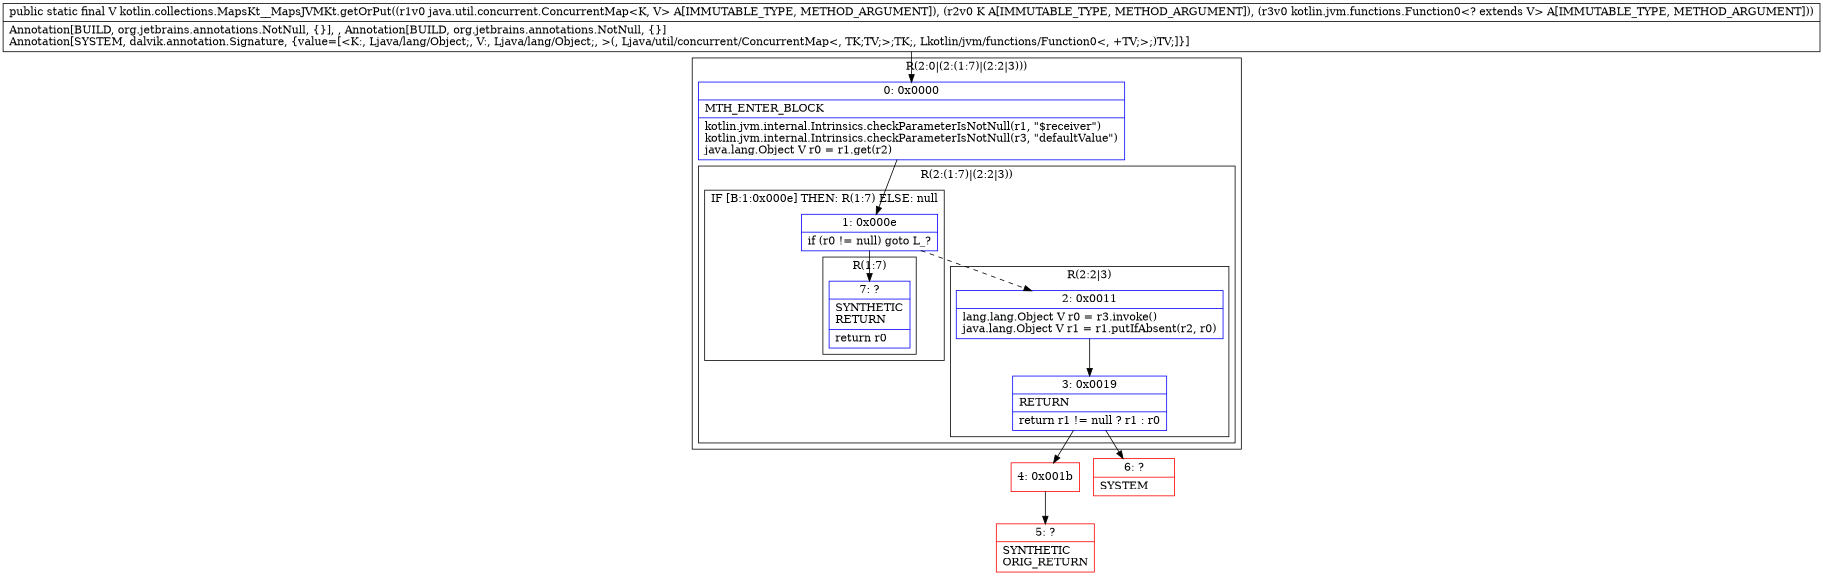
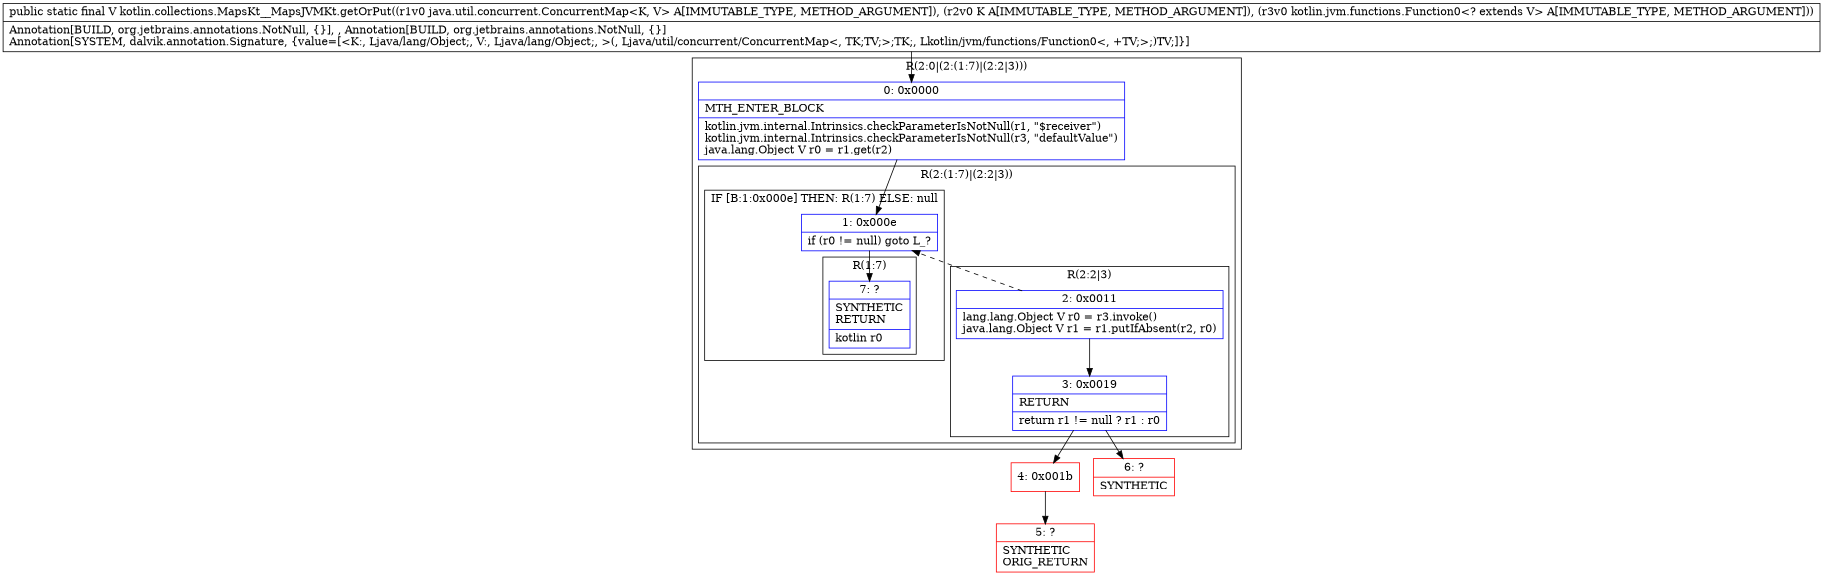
  digraph {
    node [color=blue shape=record]
-   n1 [label="{7\:\ ?|SYNTHETIC\lRETURN\l|return r0\l}"]
+   n1 [label="{7\:\ ?|SYNTHETIC\lRETURN\l|kotlin r0\l}"]
    n2 [label="{1\:\ 0x000e|if (r0 != null) goto L_?\l}"]
    n3 [label="{2\:\ 0x0011|lang.lang.Object V r0 = r3.invoke()\ljava.lang.Object V r1 = r1.putIfAbsent(r2, r0)\l}"]
    n4 [label="{3\:\ 0x0019|RETURN\l|return r1 != null ? r1 : r0\l}"]
    n5 [label="{0\:\ 0x0000|MTH_ENTER_BLOCK\l|kotlin.jvm.internal.Intrinsics.checkParameterIsNotNull(r1, \"$receiver\")\lkotlin.jvm.internal.Intrinsics.checkParameterIsNotNull(r3, \"defaultValue\")\ljava.lang.Object V r0 = r1.get(r2)\l}"]
    n6 [color=red label="{4\:\ 0x001b}"]
-   n7 [color=red label="{6\:\ ?|SYSTEM\l}"]
+   n7 [color=red label="{6\:\ ?|SYNTHETIC\l}"]
    n8 [color=red label="{5\:\ ?|SYNTHETIC\lORIG_RETURN\l}"]
    n9 [label="{public static final V kotlin.collections.MapsKt__MapsJVMKt.getOrPut((r1v0 java.util.concurrent.ConcurrentMap\<K, V\> A[IMMUTABLE_TYPE, METHOD_ARGUMENT]), (r2v0 K A[IMMUTABLE_TYPE, METHOD_ARGUMENT]), (r3v0 kotlin.jvm.functions.Function0\<? extends V\> A[IMMUTABLE_TYPE, METHOD_ARGUMENT]))  | Annotation[BUILD, org.jetbrains.annotations.NotNull, \{\}], , Annotation[BUILD, org.jetbrains.annotations.NotNull, \{\}]\lAnnotation[SYSTEM, dalvik.annotation.Signature, \{value=[\<K:, Ljava\/lang\/Object;, V:, Ljava\/lang\/Object;, \>(, Ljava\/util\/concurrent\/ConcurrentMap\<, TK;TV;\>;TK;, Lkotlin\/jvm\/functions\/Function0\<, +TV;\>;)TV;]\}]\l}" color=""]
    subgraph cluster_1 {
      label="R(2:0|(2:(1:7)|(2:2|3)))"
      n5
      subgraph cluster_2 {
        label="R(2:(1:7)|(2:2|3))"
        subgraph cluster_3 {
          label="IF [B:1:0x000e] THEN: R(1:7) ELSE: null"
          n2
          subgraph cluster_4 {
            label="R(1:7)"
            n1
          }
        }
        subgraph cluster_5 {
          label="R(2:2|3)"
          n3
          n4
        }
      }
    }
    n2 -> n1
-   n2 -> n3 [style=dashed]
+   n3 -> n2 [style=dashed]
    n3 -> n4
    n4 -> n6
    n4 -> n7
    n5 -> n2
    n6 -> n8
    n9 -> n5
  }
